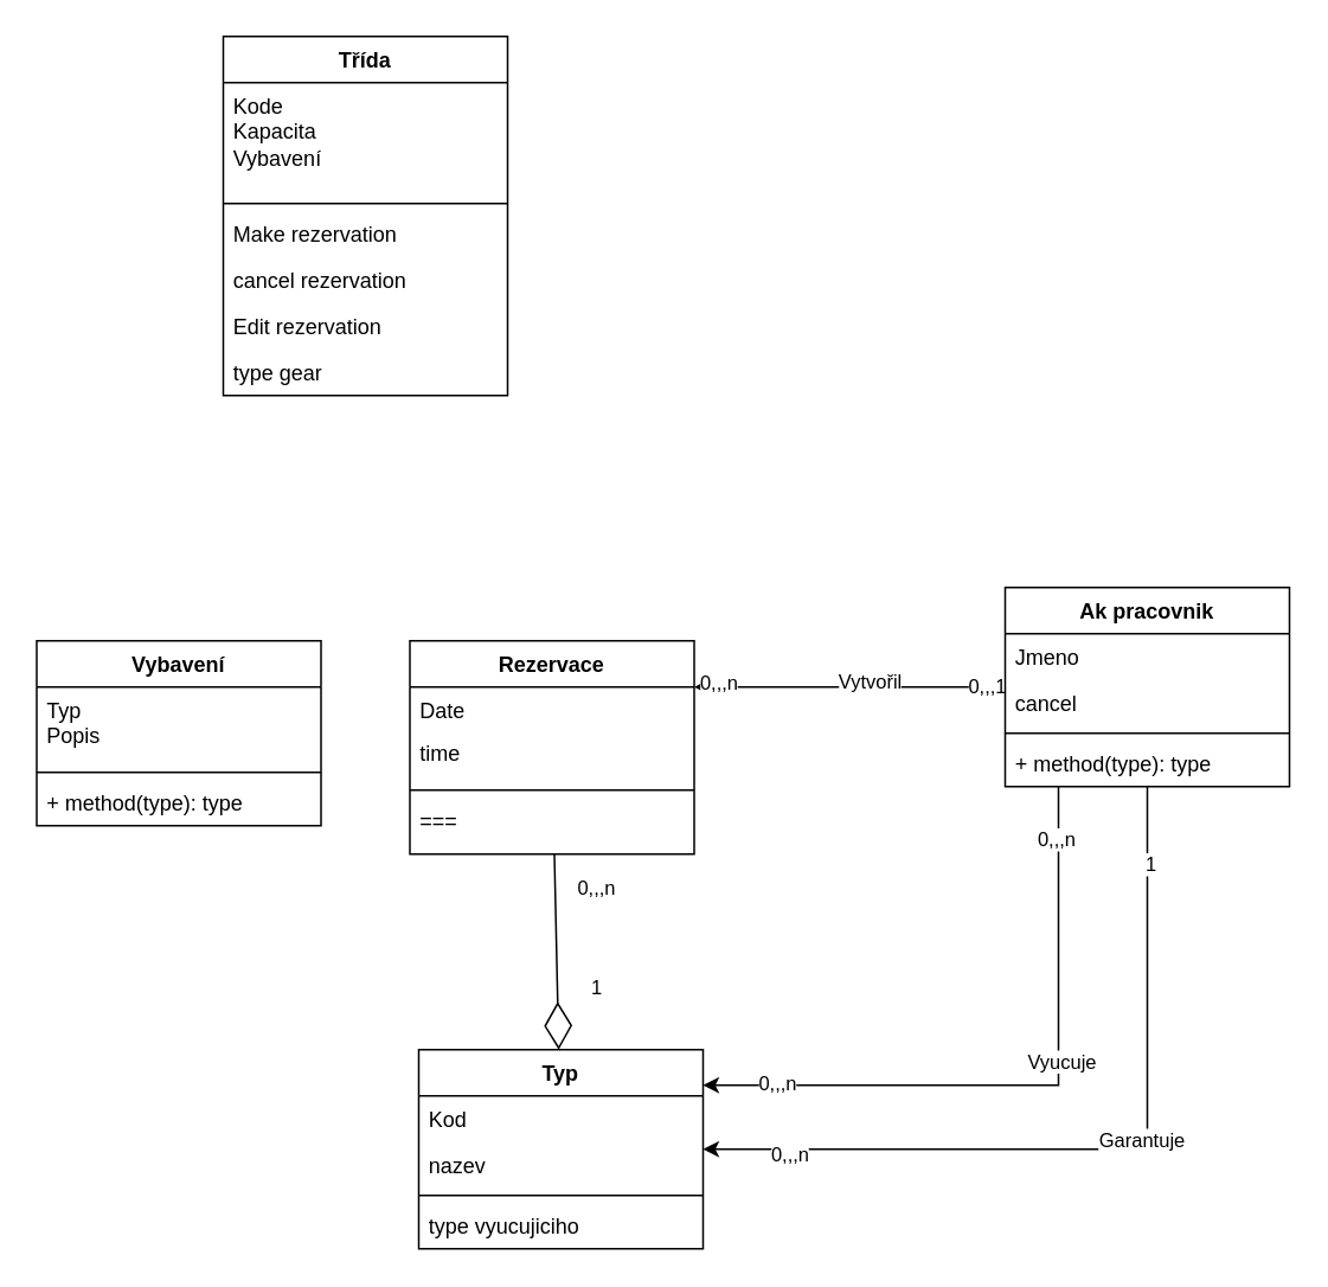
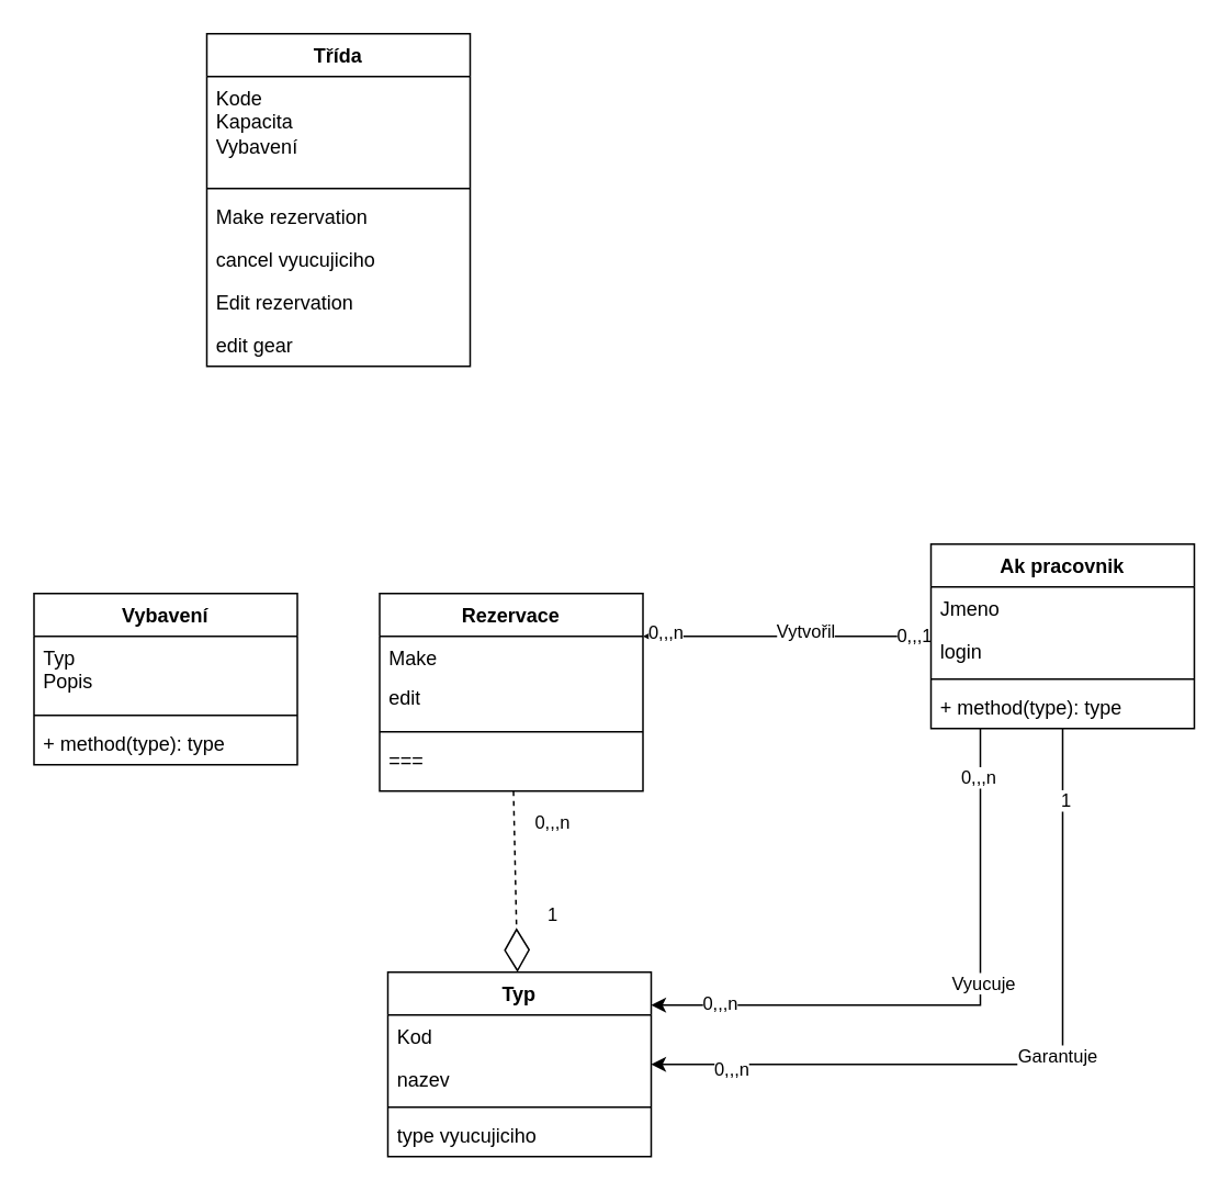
  <mxCell id="0" />
  <mxCell id="1" parent="0" />
  <mxCell id="2" value="Rezervace" style="swimlane;fontStyle=1;align=center;verticalAlign=top;childLayout=stackLayout;horizontal=1;startSize=26;horizontalStack=0;resizeParent=1;resizeParentMax=0;resizeLast=0;collapsible=1;marginBottom=0;whiteSpace=wrap;html=1;" vertex="1" parent="1"><mxGeometry x="230" y="360" width="160" height="120" as="geometry" /></mxCell>
- <mxCell id="3" value="Date" style="text;strokeColor=none;fillColor=none;align=left;verticalAlign=top;spacingLeft=4;spacingRight=4;overflow=hidden;rotatable=0;points=[[0,0.5],[1,0.5]];portConstraint=eastwest;whiteSpace=wrap;html=1;" vertex="1" parent="2"><mxGeometry y="26" width="160" height="24" as="geometry" /></mxCell>
- <mxCell id="4" value="time" style="text;strokeColor=none;fillColor=none;align=left;verticalAlign=top;spacingLeft=4;spacingRight=4;overflow=hidden;rotatable=0;points=[[0,0.5],[1,0.5]];portConstraint=eastwest;whiteSpace=wrap;html=1;" vertex="1" parent="2"><mxGeometry y="50" width="160" height="30" as="geometry" /></mxCell>
+ <mxCell id="3" value="Make" style="text;strokeColor=none;fillColor=none;align=left;verticalAlign=top;spacingLeft=4;spacingRight=4;overflow=hidden;rotatable=0;points=[[0,0.5],[1,0.5]];portConstraint=eastwest;whiteSpace=wrap;html=1;" vertex="1" parent="2"><mxGeometry y="26" width="160" height="24" as="geometry" /></mxCell>
+ <mxCell id="4" value="edit" style="text;strokeColor=none;fillColor=none;align=left;verticalAlign=top;spacingLeft=4;spacingRight=4;overflow=hidden;rotatable=0;points=[[0,0.5],[1,0.5]];portConstraint=eastwest;whiteSpace=wrap;html=1;" vertex="1" parent="2"><mxGeometry y="50" width="160" height="30" as="geometry" /></mxCell>
  <mxCell id="5" value="" style="line;strokeWidth=1;fillColor=none;align=left;verticalAlign=middle;spacingTop=-1;spacingLeft=3;spacingRight=3;rotatable=0;labelPosition=right;points=[];portConstraint=eastwest;strokeColor=inherit;" vertex="1" parent="2"><mxGeometry y="80" width="160" height="8" as="geometry" /></mxCell>
  <mxCell id="6" value="===" style="text;strokeColor=none;fillColor=none;align=left;verticalAlign=top;spacingLeft=4;spacingRight=4;overflow=hidden;rotatable=0;points=[[0,0.5],[1,0.5]];portConstraint=eastwest;whiteSpace=wrap;html=1;" vertex="1" parent="2"><mxGeometry y="88" width="160" height="32" as="geometry" /></mxCell>
  <mxCell id="7" value="Vybavení" style="swimlane;fontStyle=1;align=center;verticalAlign=top;childLayout=stackLayout;horizontal=1;startSize=26;horizontalStack=0;resizeParent=1;resizeParentMax=0;resizeLast=0;collapsible=1;marginBottom=0;whiteSpace=wrap;html=1;" vertex="1" parent="1"><mxGeometry x="20" y="360" width="160" height="104" as="geometry" /></mxCell>
  <mxCell id="8" value="Typ&lt;br&gt;Popis" style="text;strokeColor=none;fillColor=none;align=left;verticalAlign=top;spacingLeft=4;spacingRight=4;overflow=hidden;rotatable=0;points=[[0,0.5],[1,0.5]];portConstraint=eastwest;whiteSpace=wrap;html=1;" vertex="1" parent="7"><mxGeometry y="26" width="160" height="44" as="geometry" /></mxCell>
  <mxCell id="9" value="" style="line;strokeWidth=1;fillColor=none;align=left;verticalAlign=middle;spacingTop=-1;spacingLeft=3;spacingRight=3;rotatable=0;labelPosition=right;points=[];portConstraint=eastwest;strokeColor=inherit;" vertex="1" parent="7"><mxGeometry y="70" width="160" height="8" as="geometry" /></mxCell>
  <mxCell id="10" value="+ method(type): type" style="text;strokeColor=none;fillColor=none;align=left;verticalAlign=top;spacingLeft=4;spacingRight=4;overflow=hidden;rotatable=0;points=[[0,0.5],[1,0.5]];portConstraint=eastwest;whiteSpace=wrap;html=1;" vertex="1" parent="7"><mxGeometry y="78" width="160" height="26" as="geometry" /></mxCell>
  <mxCell id="11" value="Třída" style="swimlane;fontStyle=1;align=center;verticalAlign=top;childLayout=stackLayout;horizontal=1;startSize=26;horizontalStack=0;resizeParent=1;resizeParentMax=0;resizeLast=0;collapsible=1;marginBottom=0;whiteSpace=wrap;html=1;" vertex="1" parent="1"><mxGeometry x="125" y="20" width="160" height="202" as="geometry" /></mxCell>
  <mxCell id="12" value="Kode&lt;br&gt;Kapacita&lt;br&gt;Vybavení" style="text;strokeColor=none;fillColor=none;align=left;verticalAlign=top;spacingLeft=4;spacingRight=4;overflow=hidden;rotatable=0;points=[[0,0.5],[1,0.5]];portConstraint=eastwest;whiteSpace=wrap;html=1;" vertex="1" parent="11"><mxGeometry y="26" width="160" height="64" as="geometry" /></mxCell>
  <mxCell id="13" value="" style="line;strokeWidth=1;fillColor=none;align=left;verticalAlign=middle;spacingTop=-1;spacingLeft=3;spacingRight=3;rotatable=0;labelPosition=right;points=[];portConstraint=eastwest;strokeColor=inherit;" vertex="1" parent="11"><mxGeometry y="90" width="160" height="8" as="geometry" /></mxCell>
  <mxCell id="14" value="Make rezervation" style="text;strokeColor=none;fillColor=none;align=left;verticalAlign=top;spacingLeft=4;spacingRight=4;overflow=hidden;rotatable=0;points=[[0,0.5],[1,0.5]];portConstraint=eastwest;whiteSpace=wrap;html=1;" vertex="1" parent="11"><mxGeometry y="98" width="160" height="26" as="geometry" /></mxCell>
- <mxCell id="15" value="cancel rezervation" style="text;strokeColor=none;fillColor=none;align=left;verticalAlign=top;spacingLeft=4;spacingRight=4;overflow=hidden;rotatable=0;points=[[0,0.5],[1,0.5]];portConstraint=eastwest;whiteSpace=wrap;html=1;" vertex="1" parent="11"><mxGeometry y="124" width="160" height="26" as="geometry" /></mxCell>
+ <mxCell id="15" value="cancel vyucujiciho" style="text;strokeColor=none;fillColor=none;align=left;verticalAlign=top;spacingLeft=4;spacingRight=4;overflow=hidden;rotatable=0;points=[[0,0.5],[1,0.5]];portConstraint=eastwest;whiteSpace=wrap;html=1;" vertex="1" parent="11"><mxGeometry y="124" width="160" height="26" as="geometry" /></mxCell>
  <mxCell id="16" value="Edit rezervation" style="text;strokeColor=none;fillColor=none;align=left;verticalAlign=top;spacingLeft=4;spacingRight=4;overflow=hidden;rotatable=0;points=[[0,0.5],[1,0.5]];portConstraint=eastwest;whiteSpace=wrap;html=1;" vertex="1" parent="11"><mxGeometry y="150" width="160" height="26" as="geometry" /></mxCell>
- <mxCell id="17" value="type gear" style="text;strokeColor=none;fillColor=none;align=left;verticalAlign=top;spacingLeft=4;spacingRight=4;overflow=hidden;rotatable=0;points=[[0,0.5],[1,0.5]];portConstraint=eastwest;whiteSpace=wrap;html=1;" vertex="1" parent="11"><mxGeometry y="176" width="160" height="26" as="geometry" /></mxCell>
+ <mxCell id="17" value="edit gear" style="text;strokeColor=none;fillColor=none;align=left;verticalAlign=top;spacingLeft=4;spacingRight=4;overflow=hidden;rotatable=0;points=[[0,0.5],[1,0.5]];portConstraint=eastwest;whiteSpace=wrap;html=1;" vertex="1" parent="11"><mxGeometry y="176" width="160" height="26" as="geometry" /></mxCell>
  <mxCell id="18" style="edgeStyle=orthogonalEdgeStyle;rounded=0;orthogonalLoop=1;jettySize=auto;html=1;endArrow=none;endFill=0;startArrow=classic;startFill=1;" edge="1" parent="1" source="22" target="34"><mxGeometry relative="1" as="geometry"><Array as="points"><mxPoint x="595" y="610" /></Array></mxGeometry></mxCell>
  <mxCell id="19" value="Vyucuje" style="edgeLabel;html=1;align=center;verticalAlign=middle;resizable=0;points=[];" vertex="1" connectable="0" parent="18"><mxGeometry x="0.164" y="-1" relative="1" as="geometry"><mxPoint as="offset" /></mxGeometry></mxCell>
  <mxCell id="20" value="0,,,n" style="edgeLabel;html=1;align=center;verticalAlign=middle;resizable=0;points=[];" vertex="1" connectable="0" parent="18"><mxGeometry x="0.842" y="2" relative="1" as="geometry"><mxPoint as="offset" /></mxGeometry></mxCell>
  <mxCell id="21" value="0,,,n" style="edgeLabel;html=1;align=center;verticalAlign=middle;resizable=0;points=[];" vertex="1" connectable="0" parent="18"><mxGeometry x="-0.779" y="2" relative="1" as="geometry"><mxPoint as="offset" /></mxGeometry></mxCell>
  <mxCell id="22" value="Typ" style="swimlane;fontStyle=1;align=center;verticalAlign=top;childLayout=stackLayout;horizontal=1;startSize=26;horizontalStack=0;resizeParent=1;resizeParentMax=0;resizeLast=0;collapsible=1;marginBottom=0;whiteSpace=wrap;html=1;" vertex="1" parent="1"><mxGeometry x="235" y="590" width="160" height="112" as="geometry" /></mxCell>
  <mxCell id="23" value="Kod" style="text;strokeColor=none;fillColor=none;align=left;verticalAlign=top;spacingLeft=4;spacingRight=4;overflow=hidden;rotatable=0;points=[[0,0.5],[1,0.5]];portConstraint=eastwest;whiteSpace=wrap;html=1;" vertex="1" parent="22"><mxGeometry y="26" width="160" height="26" as="geometry" /></mxCell>
  <mxCell id="24" value="nazev" style="text;strokeColor=none;fillColor=none;align=left;verticalAlign=top;spacingLeft=4;spacingRight=4;overflow=hidden;rotatable=0;points=[[0,0.5],[1,0.5]];portConstraint=eastwest;whiteSpace=wrap;html=1;" vertex="1" parent="22"><mxGeometry y="52" width="160" height="26" as="geometry" /></mxCell>
  <mxCell id="25" value="" style="line;strokeWidth=1;fillColor=none;align=left;verticalAlign=middle;spacingTop=-1;spacingLeft=3;spacingRight=3;rotatable=0;labelPosition=right;points=[];portConstraint=eastwest;strokeColor=inherit;" vertex="1" parent="22"><mxGeometry y="78" width="160" height="8" as="geometry" /></mxCell>
  <mxCell id="26" value="type vyucujiciho" style="text;strokeColor=none;fillColor=none;align=left;verticalAlign=top;spacingLeft=4;spacingRight=4;overflow=hidden;rotatable=0;points=[[0,0.5],[1,0.5]];portConstraint=eastwest;whiteSpace=wrap;html=1;" vertex="1" parent="22"><mxGeometry y="86" width="160" height="26" as="geometry" /></mxCell>
- <mxCell id="27" value="" style="endArrow=diamondThin;endFill=0;endSize=24;html=1;rounded=0;" edge="1" parent="1" source="2" target="22"><mxGeometry width="160" relative="1" as="geometry"><mxPoint x="505" y="480" as="sourcePoint" /><mxPoint x="665" y="480" as="targetPoint" /></mxGeometry></mxCell>
+ <mxCell id="27" value="" style="endArrow=diamondThin;endFill=0;endSize=24;html=1;rounded=0;dashed=1;" edge="1" parent="1" source="2" target="22"><mxGeometry width="160" relative="1" as="geometry"><mxPoint x="505" y="480" as="sourcePoint" /><mxPoint x="665" y="480" as="targetPoint" /></mxGeometry></mxCell>
  <mxCell id="28" value="0,,,n" style="edgeLabel;html=1;align=center;verticalAlign=middle;resizable=0;points=[];" vertex="1" connectable="0" parent="27"><mxGeometry x="-0.674" y="-3" relative="1" as="geometry"><mxPoint x="26" as="offset" /></mxGeometry></mxCell>
  <mxCell id="29" value="1" style="edgeLabel;html=1;align=center;verticalAlign=middle;resizable=0;points=[];" vertex="1" connectable="0" parent="27"><mxGeometry x="0.364" y="1" relative="1" as="geometry"><mxPoint x="21" as="offset" /></mxGeometry></mxCell>
  <mxCell id="30" style="edgeStyle=orthogonalEdgeStyle;rounded=0;orthogonalLoop=1;jettySize=auto;html=1;endArrow=open;" edge="1" parent="1" source="34" target="2"><mxGeometry relative="1" as="geometry"><Array as="points"><mxPoint x="605" y="420" /></Array></mxGeometry></mxCell>
  <mxCell id="31" value="Vytvořil" style="edgeLabel;html=1;align=center;verticalAlign=middle;resizable=0;points=[];" vertex="1" connectable="0" parent="30"><mxGeometry x="-0.122" y="-4" relative="1" as="geometry"><mxPoint as="offset" /></mxGeometry></mxCell>
  <mxCell id="32" value="0,,,1" style="edgeLabel;html=1;align=center;verticalAlign=middle;resizable=0;points=[];" vertex="1" connectable="0" parent="30"><mxGeometry x="-0.88" y="-1" relative="1" as="geometry"><mxPoint as="offset" /></mxGeometry></mxCell>
  <mxCell id="33" value="0,,,n" style="edgeLabel;html=1;align=center;verticalAlign=middle;resizable=0;points=[];" vertex="1" connectable="0" parent="30"><mxGeometry x="0.855" y="-3" relative="1" as="geometry"><mxPoint as="offset" /></mxGeometry></mxCell>
  <mxCell id="34" value="Ak pracovnik" style="swimlane;fontStyle=1;align=center;verticalAlign=top;childLayout=stackLayout;horizontal=1;startSize=26;horizontalStack=0;resizeParent=1;resizeParentMax=0;resizeLast=0;collapsible=1;marginBottom=0;whiteSpace=wrap;html=1;" vertex="1" parent="1"><mxGeometry x="565" y="330" width="160" height="112" as="geometry" /></mxCell>
  <mxCell id="35" value="Jmeno" style="text;strokeColor=none;fillColor=none;align=left;verticalAlign=top;spacingLeft=4;spacingRight=4;overflow=hidden;rotatable=0;points=[[0,0.5],[1,0.5]];portConstraint=eastwest;whiteSpace=wrap;html=1;" vertex="1" parent="34"><mxGeometry y="26" width="160" height="26" as="geometry" /></mxCell>
- <mxCell id="36" value="cancel" style="text;strokeColor=none;fillColor=none;align=left;verticalAlign=top;spacingLeft=4;spacingRight=4;overflow=hidden;rotatable=0;points=[[0,0.5],[1,0.5]];portConstraint=eastwest;whiteSpace=wrap;html=1;" vertex="1" parent="34"><mxGeometry y="52" width="160" height="26" as="geometry" /></mxCell>
+ <mxCell id="36" value="login" style="text;strokeColor=none;fillColor=none;align=left;verticalAlign=top;spacingLeft=4;spacingRight=4;overflow=hidden;rotatable=0;points=[[0,0.5],[1,0.5]];portConstraint=eastwest;whiteSpace=wrap;html=1;" vertex="1" parent="34"><mxGeometry y="52" width="160" height="26" as="geometry" /></mxCell>
  <mxCell id="37" value="" style="line;strokeWidth=1;fillColor=none;align=left;verticalAlign=middle;spacingTop=-1;spacingLeft=3;spacingRight=3;rotatable=0;labelPosition=right;points=[];portConstraint=eastwest;strokeColor=inherit;" vertex="1" parent="34"><mxGeometry y="78" width="160" height="8" as="geometry" /></mxCell>
  <mxCell id="38" value="+ method(type): type" style="text;strokeColor=none;fillColor=none;align=left;verticalAlign=top;spacingLeft=4;spacingRight=4;overflow=hidden;rotatable=0;points=[[0,0.5],[1,0.5]];portConstraint=eastwest;whiteSpace=wrap;html=1;" vertex="1" parent="34"><mxGeometry y="86" width="160" height="26" as="geometry" /></mxCell>
  <mxCell id="39" style="edgeStyle=orthogonalEdgeStyle;rounded=0;orthogonalLoop=1;jettySize=auto;html=1;endArrow=none;endFill=0;startArrow=classic;startFill=1;" edge="1" parent="1" source="22" target="34"><mxGeometry relative="1" as="geometry" /></mxCell>
  <mxCell id="40" value="Garantuje" style="edgeLabel;html=1;align=center;verticalAlign=middle;resizable=0;points=[];" vertex="1" connectable="0" parent="39"><mxGeometry x="0.127" y="4" relative="1" as="geometry"><mxPoint as="offset" /></mxGeometry></mxCell>
  <mxCell id="41" value="1" style="edgeLabel;html=1;align=center;verticalAlign=middle;resizable=0;points=[];" vertex="1" connectable="0" parent="39"><mxGeometry x="0.81" y="-1" relative="1" as="geometry"><mxPoint as="offset" /></mxGeometry></mxCell>
  <mxCell id="42" value="0,,,n" style="edgeLabel;html=1;align=center;verticalAlign=middle;resizable=0;points=[];" vertex="1" connectable="0" parent="39"><mxGeometry x="-0.789" y="-2" relative="1" as="geometry"><mxPoint as="offset" /></mxGeometry></mxCell>
